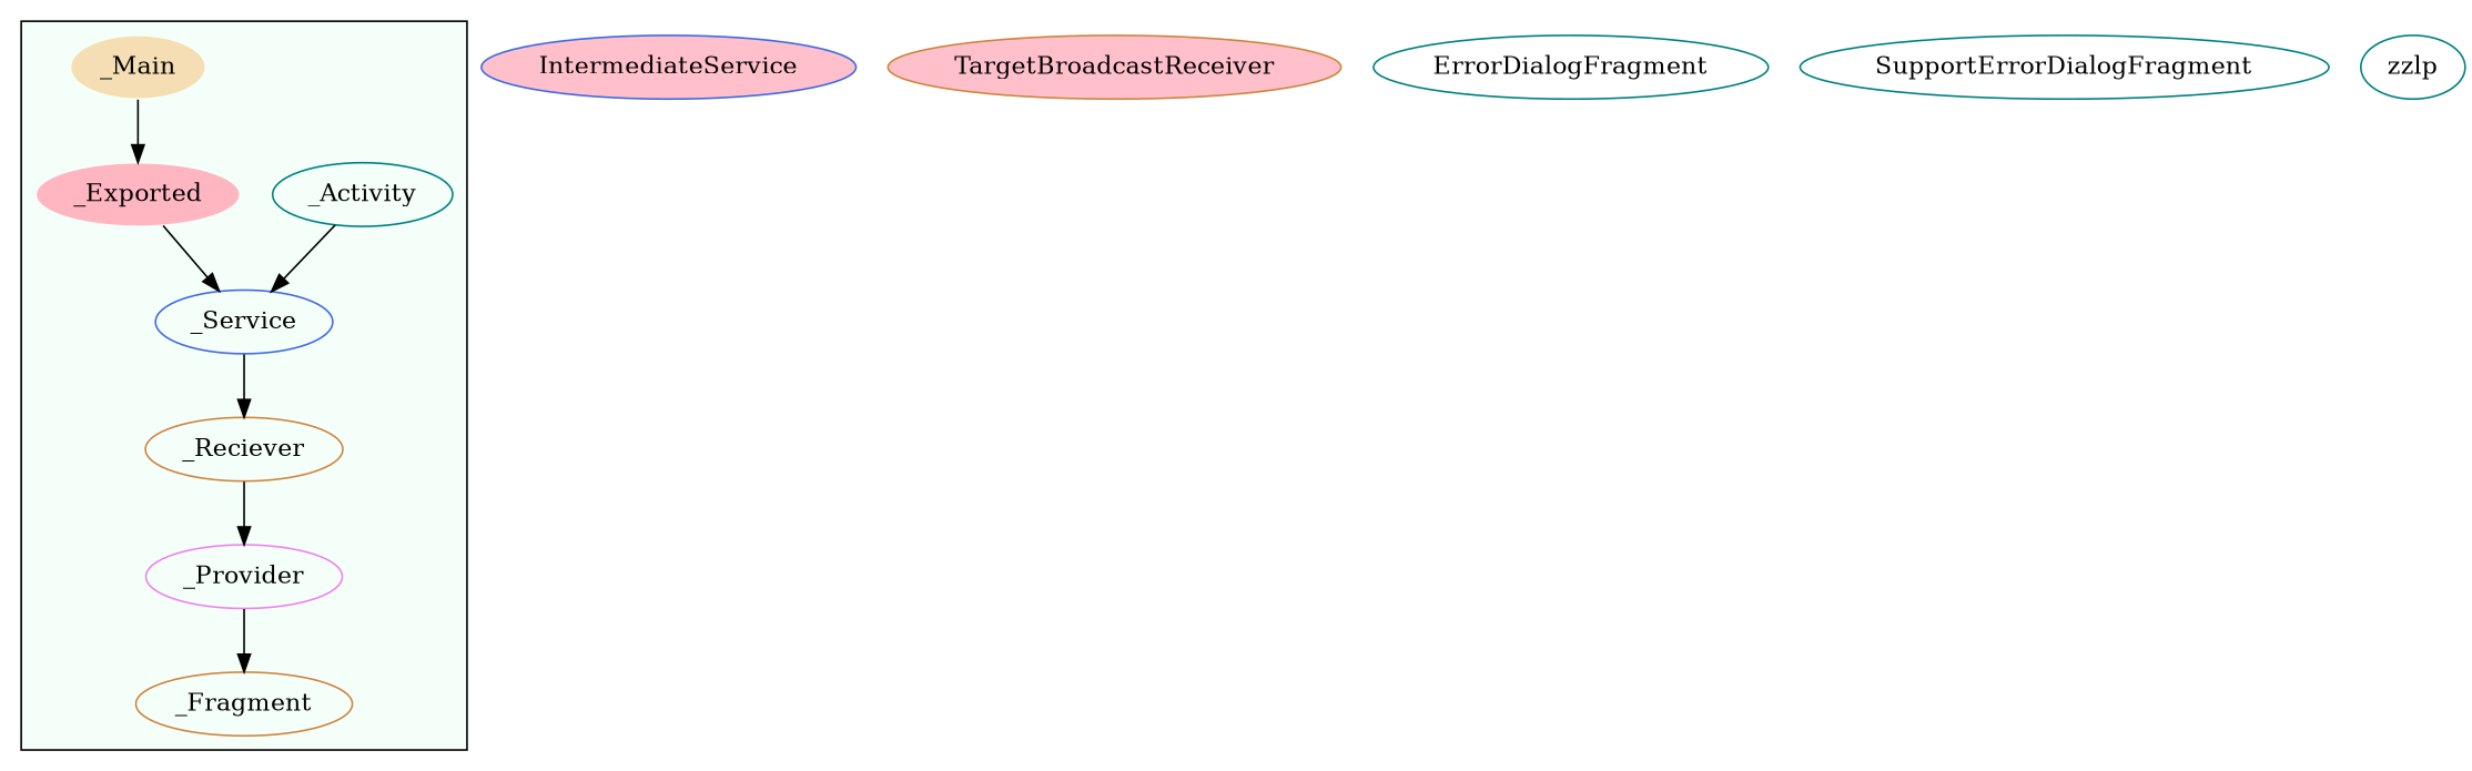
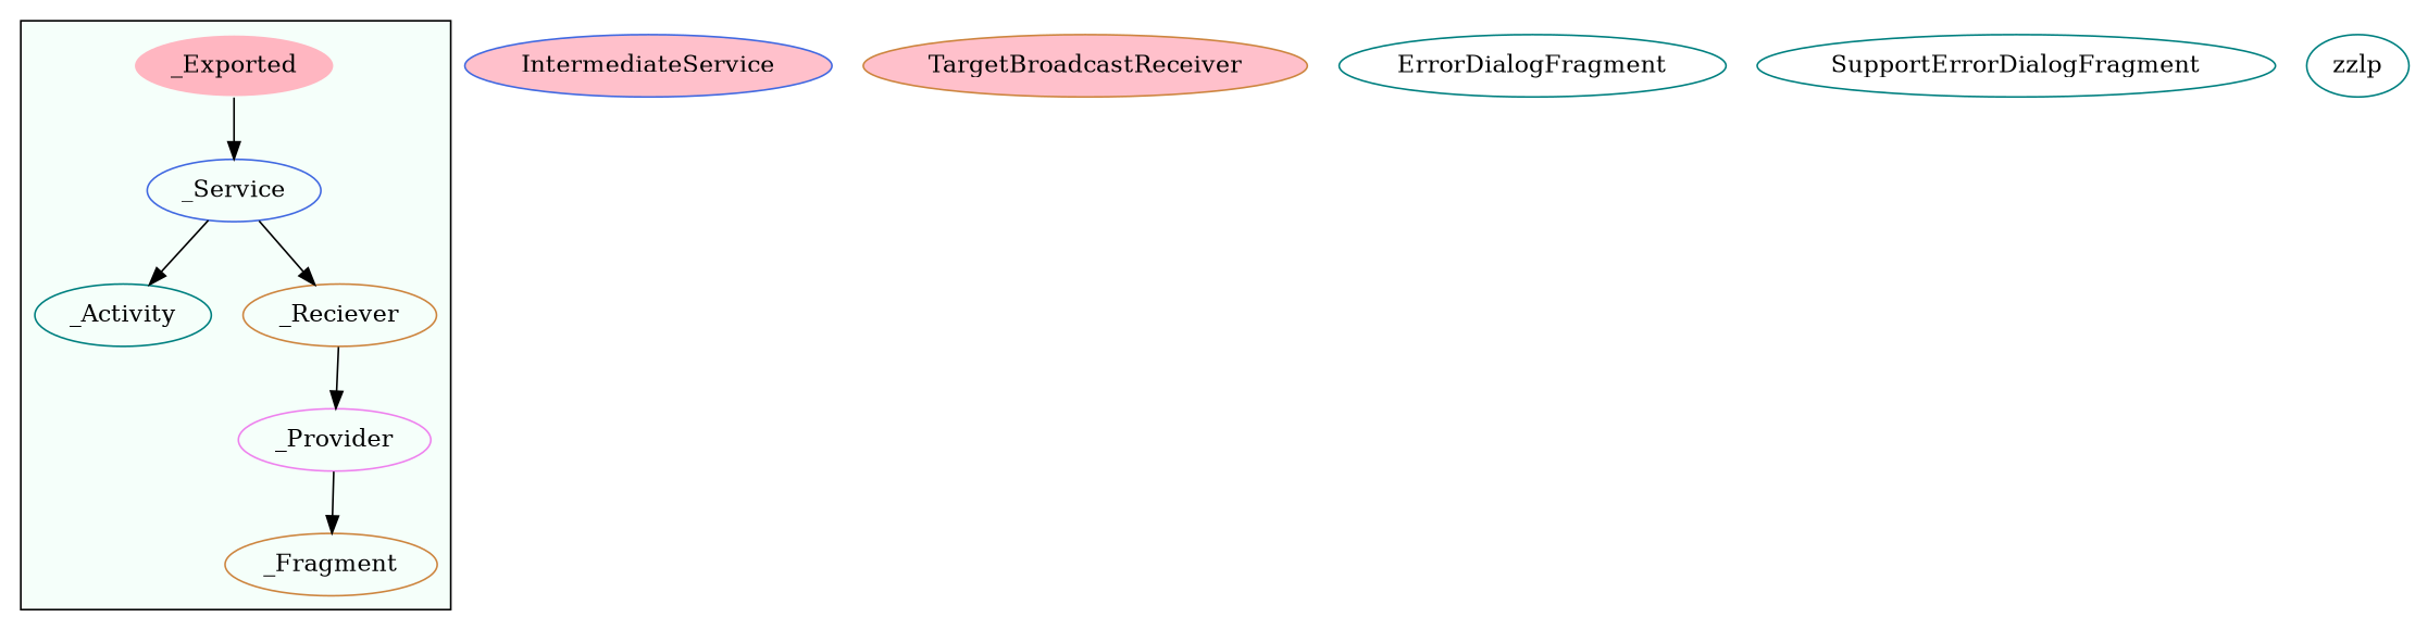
  digraph {
    node [color=teal]
    _Activity
    _Service [color=royalblue]
    _Reciever [color=peru]
    _Provider [color=violet]
    _Fragment [color=peru]
-   _Main [color=mintcream fillcolor=wheat style=filled]
    _Exported [color=mintcream fillcolor=lightpink style=filled]
    IntermediateService [color=royalblue fillcolor=pink style=filled]
    TargetBroadcastReceiver [color=peru fillcolor=pink style=filled]
    ErrorDialogFragment
    SupportErrorDialogFragment
    zzlp
    subgraph cluster_1 {
      bgcolor=mintcream
      _Activity
      _Service
      _Reciever
      _Provider
      _Fragment
-     _Main
      _Exported
    }
-   _Activity -> _Service
+   _Service -> _Activity
    _Service -> _Reciever
    _Reciever -> _Provider
    _Provider -> _Fragment
-   _Main -> _Exported
    _Exported -> _Service
  }
